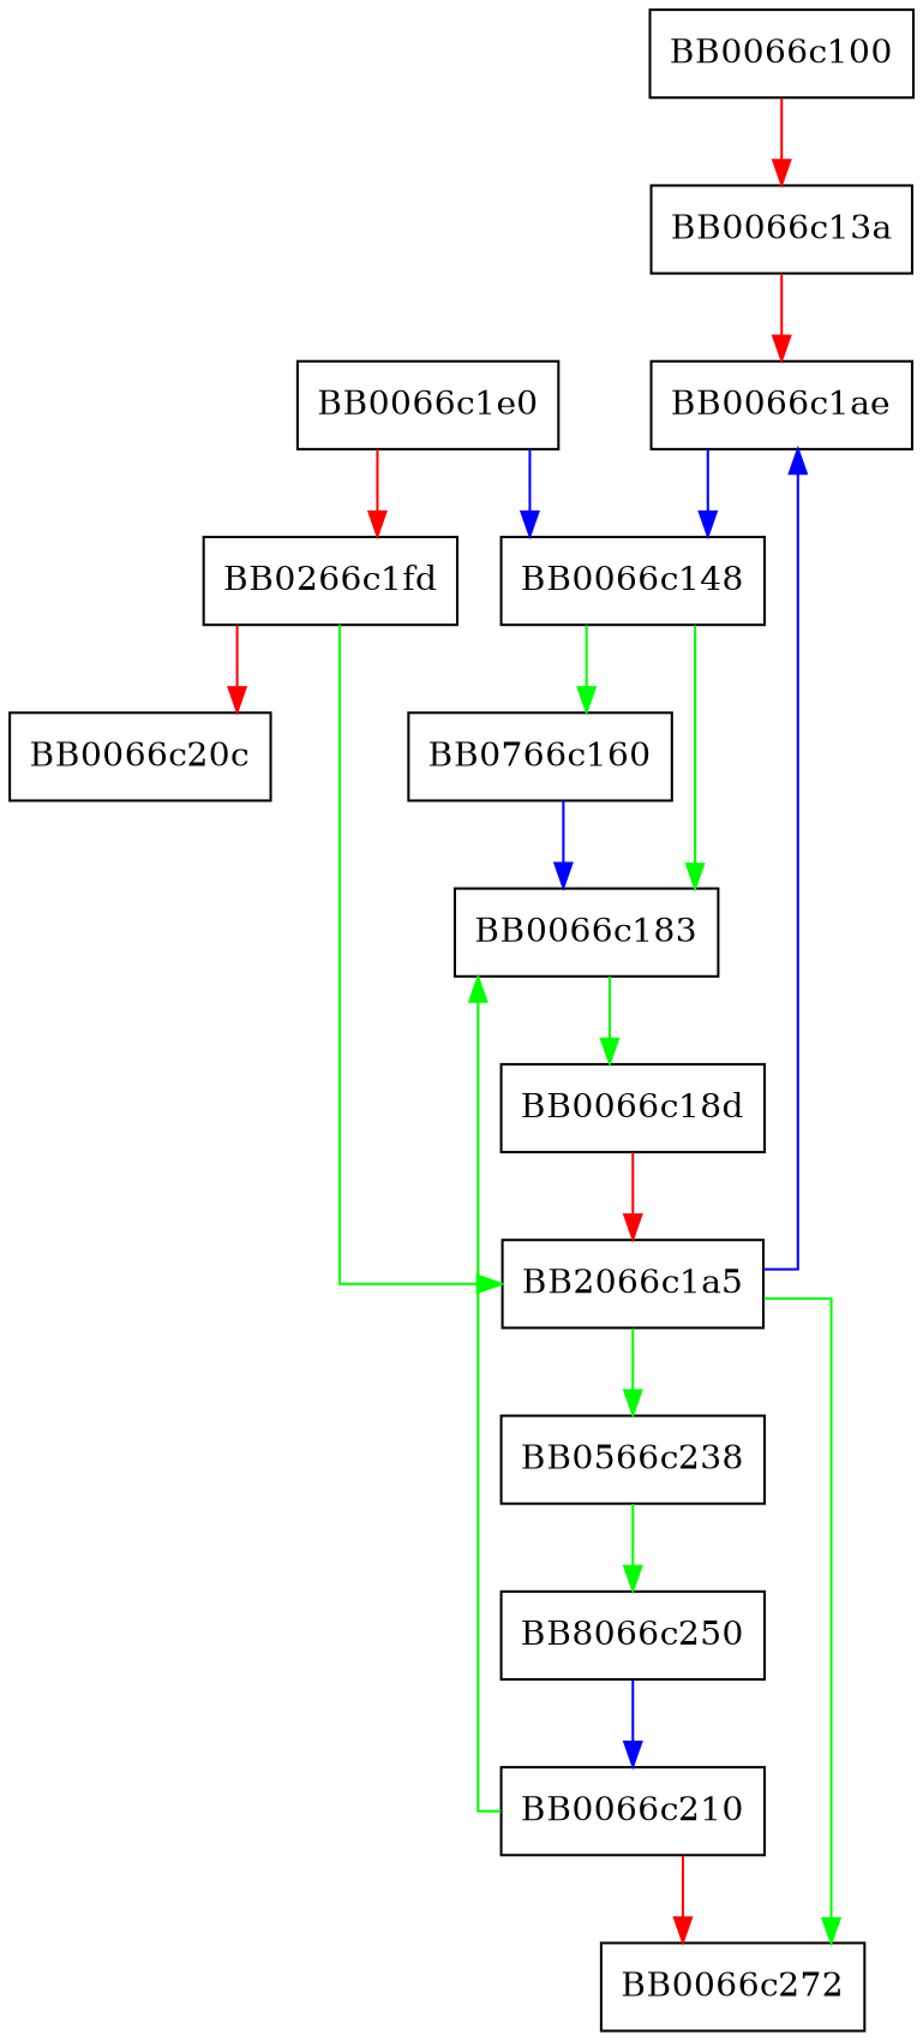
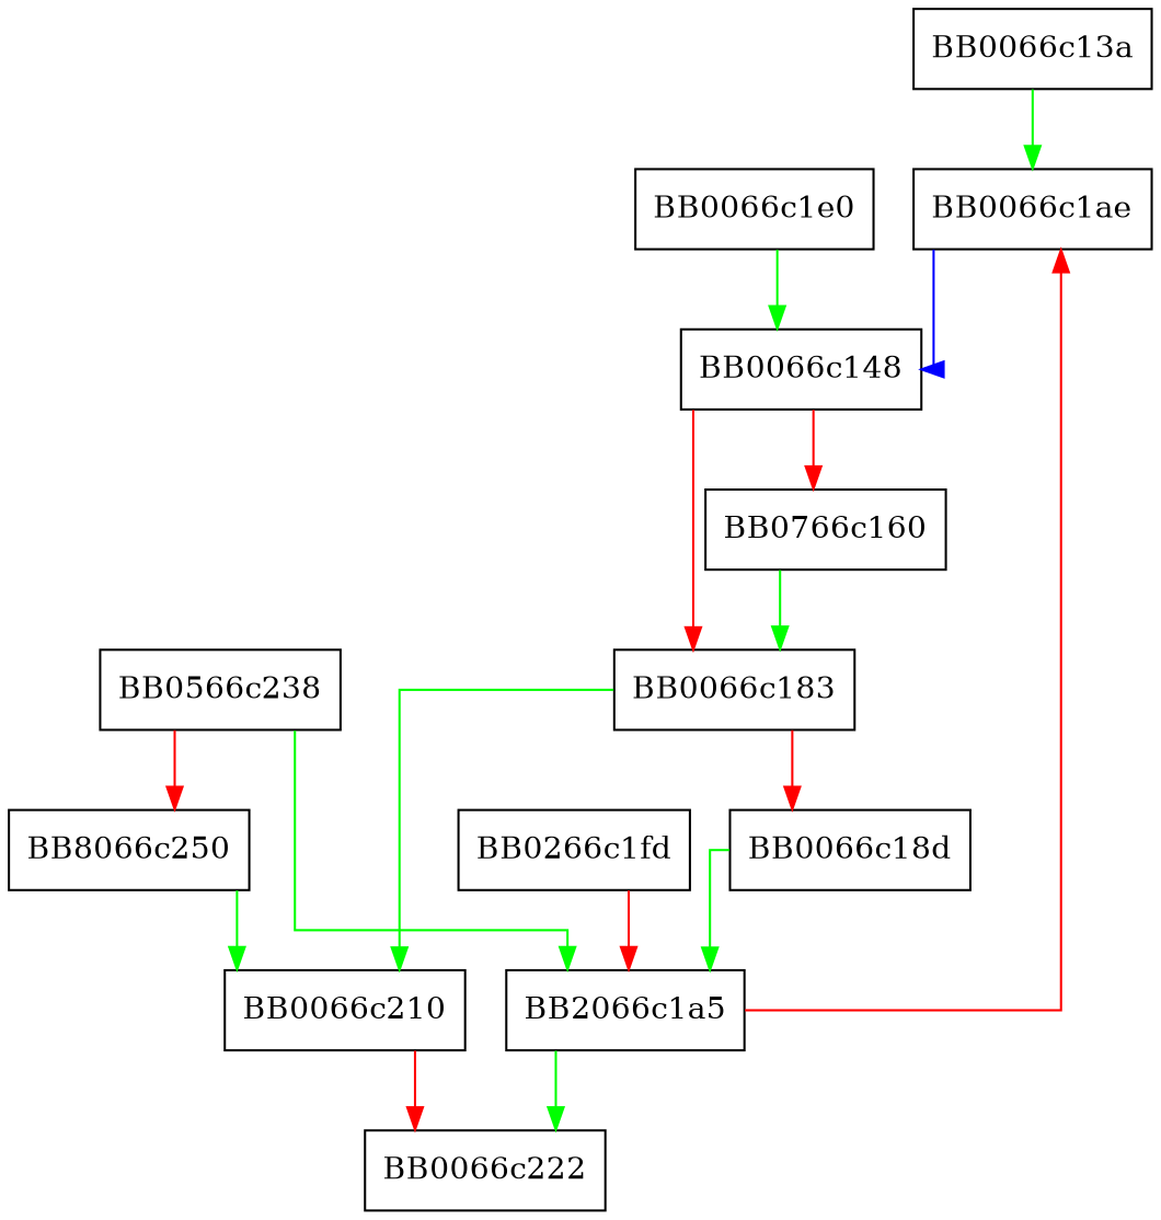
  digraph {
    splines=ortho
    node [shape=box]
    edge [color=red]
-   BB0066c100
    BB0066c13a
    BB0066c1ae
    BB0066c148
    BB0066c183
    n6 [label=BB0766c160]
    BB0066c210
    n8 [label=BB0066c18d]
-   BB0066c222 [label=BB0066c272]
+   BB0066c222
    n10 [label=BB2066c1a5]
    n11 [label=BB0566c238]
    n12 [label=BB8066c250]
    BB0066c1e0
    n14 [label=BB0266c1fd]
-   BB0066c20c
-   BB0066c100 -> BB0066c13a
-   BB0066c13a -> BB0066c1ae
+   BB0066c13a -> BB0066c1ae [color=green]
    BB0066c1ae -> BB0066c148 [color=blue]
-   BB0066c148 -> BB0066c183 [color=green]
-   BB0066c148 -> n6 [color=green]
-   BB0066c210 -> BB0066c183 [color=green]
-   BB0066c183 -> n8 [color=green]
-   n6 -> BB0066c183 [color=blue]
+   BB0066c148 -> BB0066c183
+   BB0066c148 -> n6
+   BB0066c183 -> BB0066c210 [color=green]
+   BB0066c183 -> n8
+   n6 -> BB0066c183 [color=green]
    BB0066c210 -> BB0066c222
-   n8 -> n10
-   n10 -> BB0066c1ae [color=blue]
+   n8 -> n10 [color=green]
+   n10 -> BB0066c1ae
    n10 -> BB0066c222 [color=green]
-   n10 -> n11 [color=green]
-   n11 -> n12 [color=green]
-   n12 -> BB0066c210 [color=blue]
-   BB0066c1e0 -> BB0066c148 [color=blue]
-   BB0066c1e0 -> n14
-   n14 -> n10 [color=green]
-   n14 -> BB0066c20c
+   n11 -> n10 [color=green]
+   n11 -> n12
+   n12 -> BB0066c210 [color=green]
+   BB0066c1e0 -> BB0066c148 [color=green]
+   n14 -> n10
  }
